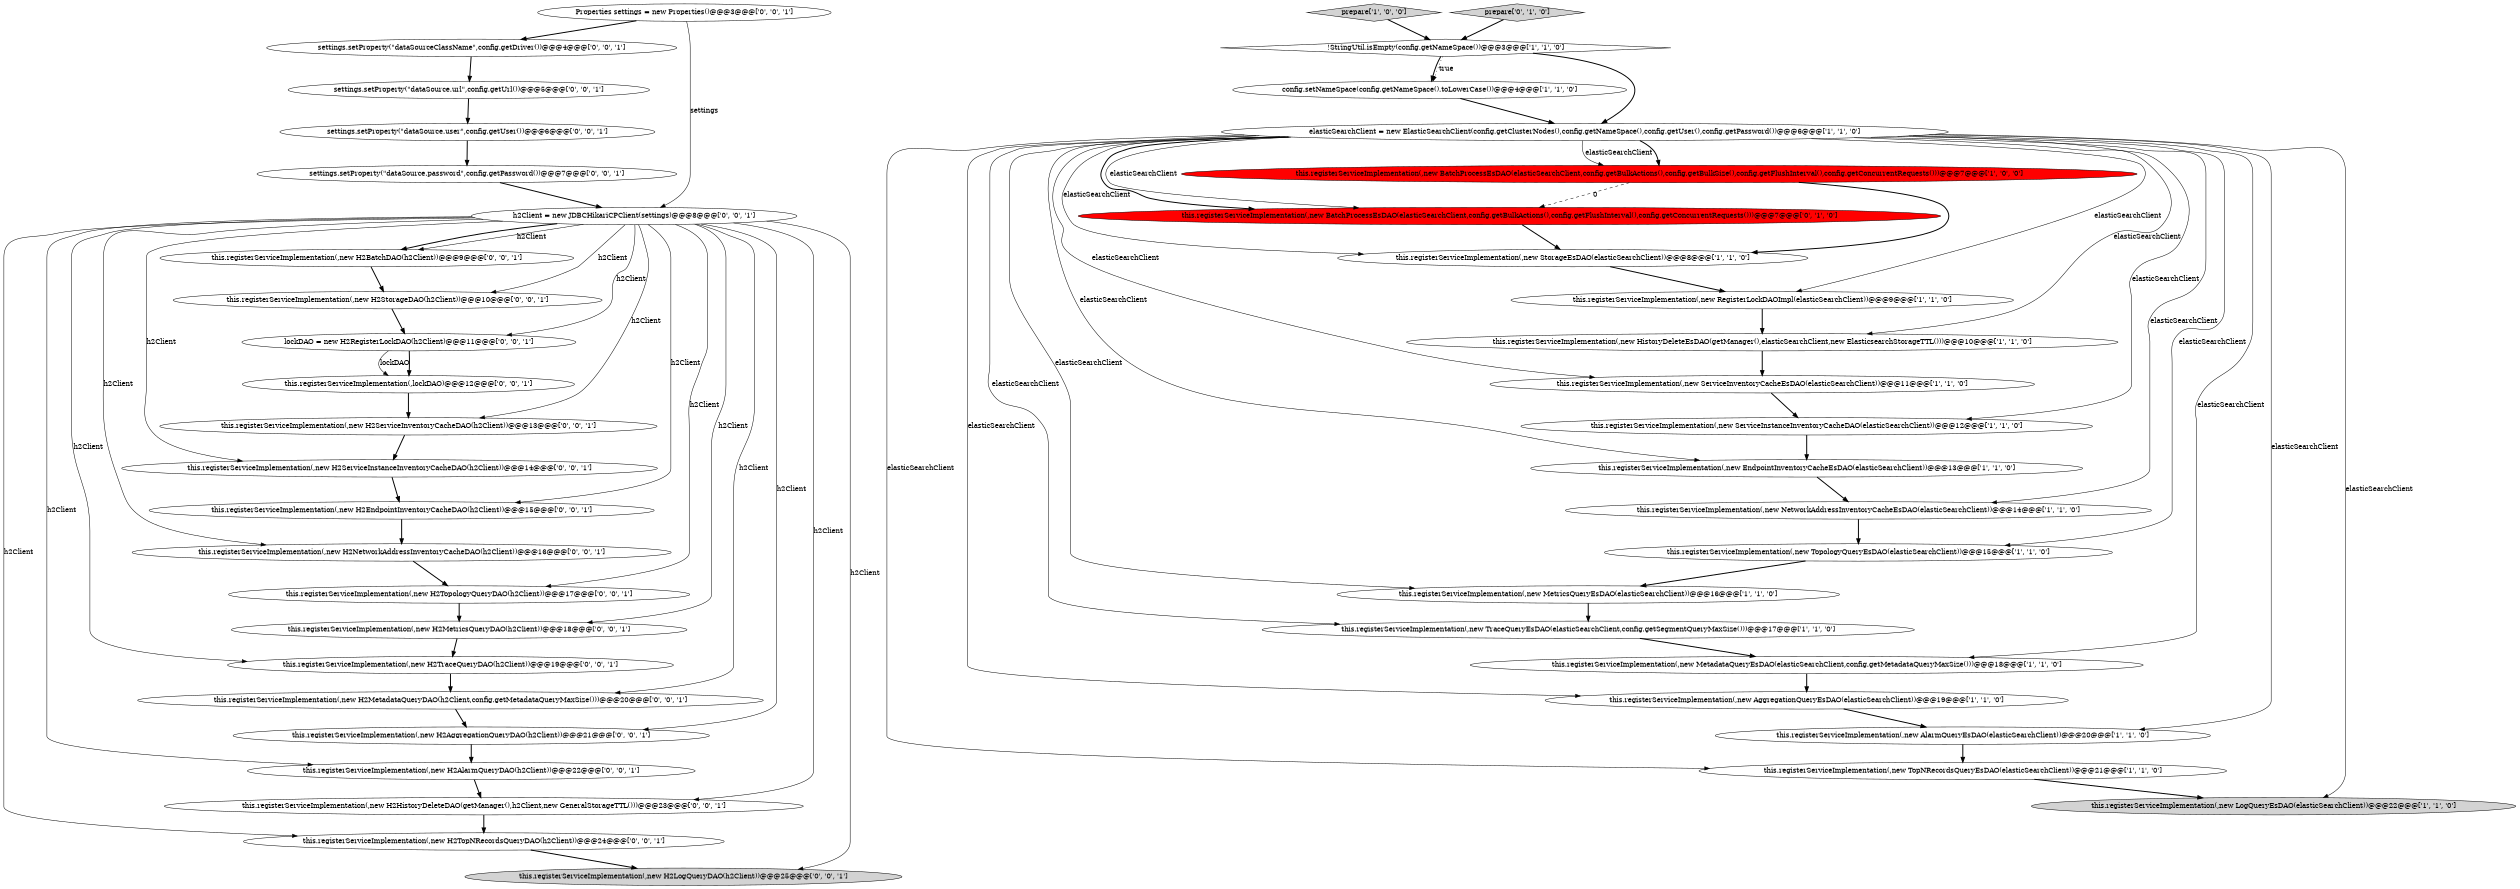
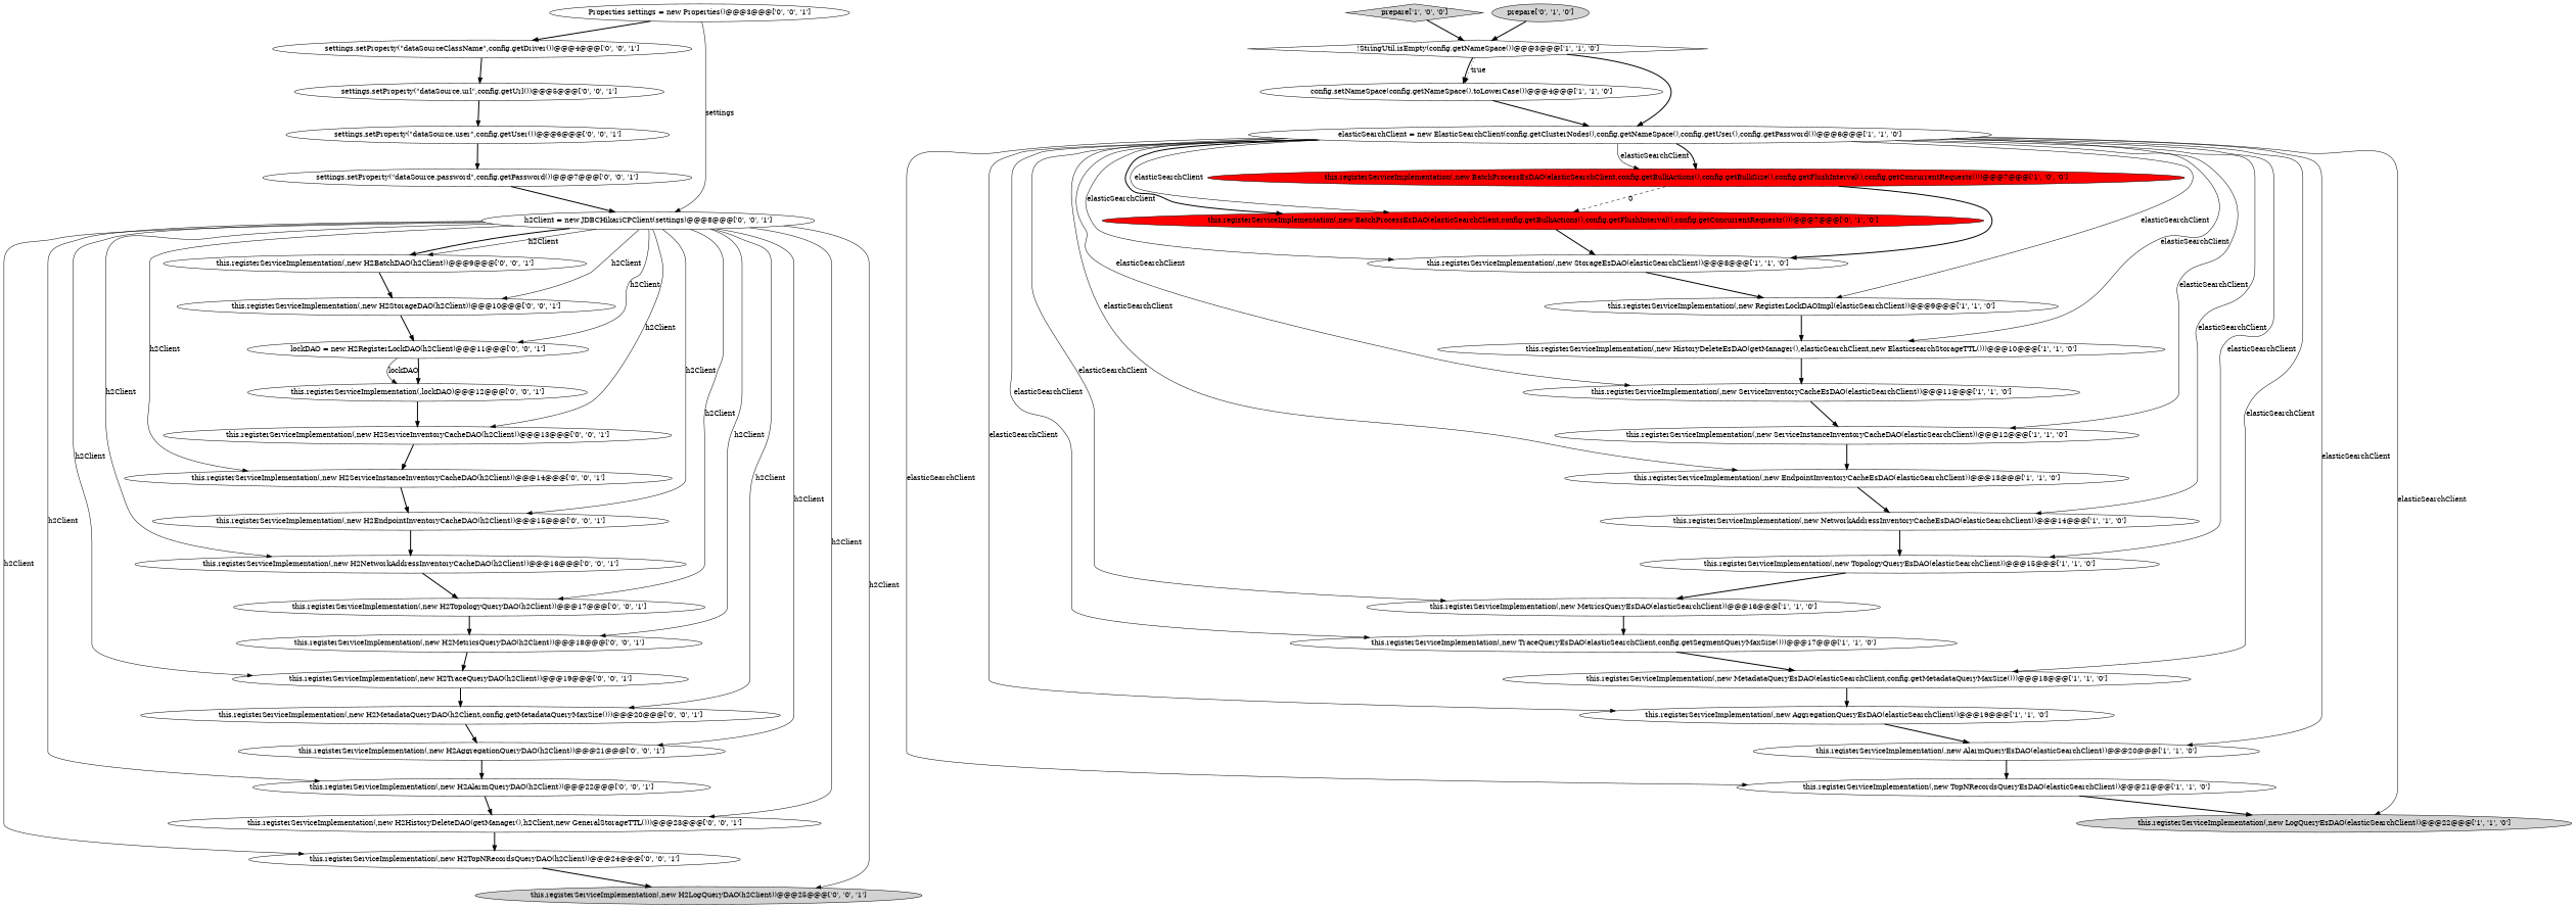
  digraph {
    node [fillcolor=white shape=ellipse style=filled]
    edge [style=bold]
    n1 [label="settings.setProperty(\"dataSourceClassName\",config.getDriver())@@@4@@@['0', '0', '1']"]
    n2 [label="settings.setProperty(\"dataSource.url\",config.getUrl())@@@5@@@['0', '0', '1']"]
    n3 [label="settings.setProperty(\"dataSource.user\",config.getUser())@@@6@@@['0', '0', '1']"]
    n4 [label="this.registerServiceImplementation(,new H2AggregationQueryDAO(h2Client))@@@21@@@['0', '0', '1']"]
    n5 [label="this.registerServiceImplementation(,new H2AlarmQueryDAO(h2Client))@@@22@@@['0', '0', '1']"]
    n6 [label="this.registerServiceImplementation(,new H2HistoryDeleteDAO(getManager(),h2Client,new GeneralStorageTTL()))@@@23@@@['0', '0', '1']"]
    n7 [fillcolor=lightgray label="prepare['1', '0', '0']" shape=diamond]
    n8 [label="!StringUtil.isEmpty(config.getNameSpace())@@@3@@@['1', '1', '0']" shape=diamond]
    n9 [label="config.setNameSpace(config.getNameSpace().toLowerCase())@@@4@@@['1', '1', '0']"]
    n10 [label="elasticSearchClient = new ElasticSearchClient(config.getClusterNodes(),config.getNameSpace(),config.getUser(),config.getPassword())@@@6@@@['1', '1', '0']"]
    n11 [label="this.registerServiceImplementation(,new H2TopologyQueryDAO(h2Client))@@@17@@@['0', '0', '1']"]
    n12 [label="this.registerServiceImplementation(,new H2MetricsQueryDAO(h2Client))@@@18@@@['0', '0', '1']"]
    n13 [label="this.registerServiceImplementation(,new H2TraceQueryDAO(h2Client))@@@19@@@['0', '0', '1']"]
    n14 [label="this.registerServiceImplementation(,new ServiceInventoryCacheEsDAO(elasticSearchClient))@@@11@@@['1', '1', '0']"]
    n15 [label="this.registerServiceImplementation(,new ServiceInstanceInventoryCacheDAO(elasticSearchClient))@@@12@@@['1', '1', '0']"]
    n16 [label="this.registerServiceImplementation(,new EndpointInventoryCacheEsDAO(elasticSearchClient))@@@13@@@['1', '1', '0']"]
    n17 [label="this.registerServiceImplementation(,new TopologyQueryEsDAO(elasticSearchClient))@@@15@@@['1', '1', '0']"]
    n18 [label="this.registerServiceImplementation(,new MetricsQueryEsDAO(elasticSearchClient))@@@16@@@['1', '1', '0']"]
    n19 [label="this.registerServiceImplementation(,new TraceQueryEsDAO(elasticSearchClient,config.getSegmentQueryMaxSize()))@@@17@@@['1', '1', '0']"]
    n20 [label="this.registerServiceImplementation(,new AggregationQueryEsDAO(elasticSearchClient))@@@19@@@['1', '1', '0']"]
    n21 [label="this.registerServiceImplementation(,new AlarmQueryEsDAO(elasticSearchClient))@@@20@@@['1', '1', '0']"]
    n22 [label="this.registerServiceImplementation(,new TopNRecordsQueryEsDAO(elasticSearchClient))@@@21@@@['1', '1', '0']"]
    n23 [label="this.registerServiceImplementation(,new H2TopNRecordsQueryDAO(h2Client))@@@24@@@['0', '0', '1']"]
    n24 [label="this.registerServiceImplementation(,new RegisterLockDAOImpl(elasticSearchClient))@@@9@@@['1', '1', '0']"]
    n25 [label="this.registerServiceImplementation(,new HistoryDeleteEsDAO(getManager(),elasticSearchClient,new ElasticsearchStorageTTL()))@@@10@@@['1', '1', '0']"]
    n26 [fillcolor=lightgray label="this.registerServiceImplementation(,new LogQueryEsDAO(elasticSearchClient))@@@22@@@['1', '1', '0']"]
    n27 [label="this.registerServiceImplementation(,new MetadataQueryEsDAO(elasticSearchClient,config.getMetadataQueryMaxSize()))@@@18@@@['1', '1', '0']"]
    n28 [fillcolor=red label="this.registerServiceImplementation(,new BatchProcessEsDAO(elasticSearchClient,config.getBulkActions(),config.getBulkSize(),config.getFlushInterval(),config.getConcurrentRequests()))@@@7@@@['1', '0', '0']"]
    n29 [label="this.registerServiceImplementation(,new StorageEsDAO(elasticSearchClient))@@@8@@@['1', '1', '0']"]
    n30 [fillcolor=red label="this.registerServiceImplementation(,new BatchProcessEsDAO(elasticSearchClient,config.getBulkActions(),config.getFlushInterval(),config.getConcurrentRequests()))@@@7@@@['0', '1', '0']"]
    n31 [label="this.registerServiceImplementation(,new NetworkAddressInventoryCacheEsDAO(elasticSearchClient))@@@14@@@['1', '1', '0']"]
    n32 [fillcolor=lightgray label="this.registerServiceImplementation(,new H2LogQueryDAO(h2Client))@@@25@@@['0', '0', '1']"]
    n33 [label="Properties settings = new Properties()@@@3@@@['0', '0', '1']"]
    n34 [label="h2Client = new JDBCHikariCPClient(settings)@@@8@@@['0', '0', '1']"]
    n35 [label="this.registerServiceImplementation(,new H2MetadataQueryDAO(h2Client,config.getMetadataQueryMaxSize()))@@@20@@@['0', '0', '1']"]
    n36 [label="this.registerServiceImplementation(,new H2ServiceInstanceInventoryCacheDAO(h2Client))@@@14@@@['0', '0', '1']"]
    n37 [label="this.registerServiceImplementation(,new H2EndpointInventoryCacheDAO(h2Client))@@@15@@@['0', '0', '1']"]
    n38 [label="lockDAO = new H2RegisterLockDAO(h2Client)@@@11@@@['0', '0', '1']"]
    n39 [label="this.registerServiceImplementation(,new H2ServiceInventoryCacheDAO(h2Client))@@@13@@@['0', '0', '1']"]
    n40 [label="this.registerServiceImplementation(,new H2NetworkAddressInventoryCacheDAO(h2Client))@@@16@@@['0', '0', '1']"]
    n41 [label="this.registerServiceImplementation(,new H2StorageDAO(h2Client))@@@10@@@['0', '0', '1']"]
    n42 [label="this.registerServiceImplementation(,new H2BatchDAO(h2Client))@@@9@@@['0', '0', '1']"]
    n43 [label="settings.setProperty(\"dataSource.password\",config.getPassword())@@@7@@@['0', '0', '1']"]
    n44 [label="this.registerServiceImplementation(,lockDAO)@@@12@@@['0', '0', '1']"]
-   n45 [fillcolor=lightgray label="prepare['0', '1', '0']" shape=diamond]
+   n45 [fillcolor=lightgray label="prepare['0', '1', '0']"]
    n1 -> n2
    n2 -> n3
    n3 -> n43
    n4 -> n5
    n5 -> n6
    n6 -> n23
    n7 -> n8
    n8 -> n9 [label=true style=dotted]
    n8 -> n9
    n8 -> n10
    n9 -> n10
    n10 -> n14 [label=elasticSearchClient style=solid]
    n10 -> n15 [label=elasticSearchClient style=solid]
    n10 -> n16 [label=elasticSearchClient style=solid]
    n10 -> n17 [label=elasticSearchClient style=solid]
    n10 -> n18 [label=elasticSearchClient style=solid]
    n10 -> n19 [label=elasticSearchClient style=solid]
    n10 -> n20 [label=elasticSearchClient style=solid]
    n10 -> n21 [label=elasticSearchClient style=solid]
    n10 -> n22 [label=elasticSearchClient style=solid]
    n10 -> n24 [label=elasticSearchClient style=solid]
    n10 -> n25 [label=elasticSearchClient style=solid]
    n10 -> n26 [label=elasticSearchClient style=solid]
    n10 -> n27 [label=elasticSearchClient style=solid]
    n10 -> n28 [label=elasticSearchClient style=solid]
    n10 -> n28
    n10 -> n29 [label=elasticSearchClient style=solid]
    n10 -> n30 [label=elasticSearchClient style=solid]
    n10 -> n30
    n10 -> n31 [label=elasticSearchClient style=solid]
    n11 -> n12
    n12 -> n13
    n13 -> n35
    n14 -> n15
    n15 -> n16
    n16 -> n31
    n17 -> n18
    n18 -> n19
    n19 -> n27
    n20 -> n21
    n21 -> n22
    n22 -> n26
    n23 -> n32
    n24 -> n25
    n25 -> n14
    n27 -> n20
    n28 -> n29
    n28 -> n30 [label=0 style=dashed]
    n29 -> n24
    n30 -> n29
    n31 -> n17
    n33 -> n1
    n33 -> n34 [label=settings style=solid]
    n34 -> n4 [label=h2Client style=solid]
    n34 -> n5 [label=h2Client style=solid]
    n34 -> n6 [label=h2Client style=solid]
    n34 -> n11 [label=h2Client style=solid]
    n34 -> n12 [label=h2Client style=solid]
    n34 -> n13 [label=h2Client style=solid]
    n34 -> n23 [label=h2Client style=solid]
    n34 -> n32 [label=h2Client style=solid]
    n34 -> n35 [label=h2Client style=solid]
    n34 -> n36 [label=h2Client style=solid]
    n34 -> n37 [label=h2Client style=solid]
    n34 -> n38 [label=h2Client style=solid]
    n34 -> n39 [label=h2Client style=solid]
    n34 -> n40 [label=h2Client style=solid]
    n34 -> n41 [label=h2Client style=solid]
    n34 -> n42 [label=h2Client style=solid]
    n34 -> n42
    n35 -> n4
    n36 -> n37
    n37 -> n40
    n38 -> n44 [label=lockDAO style=solid]
    n38 -> n44
    n39 -> n36
    n40 -> n11
    n41 -> n38
    n42 -> n41
    n43 -> n34
    n44 -> n39
    n45 -> n8
  }
